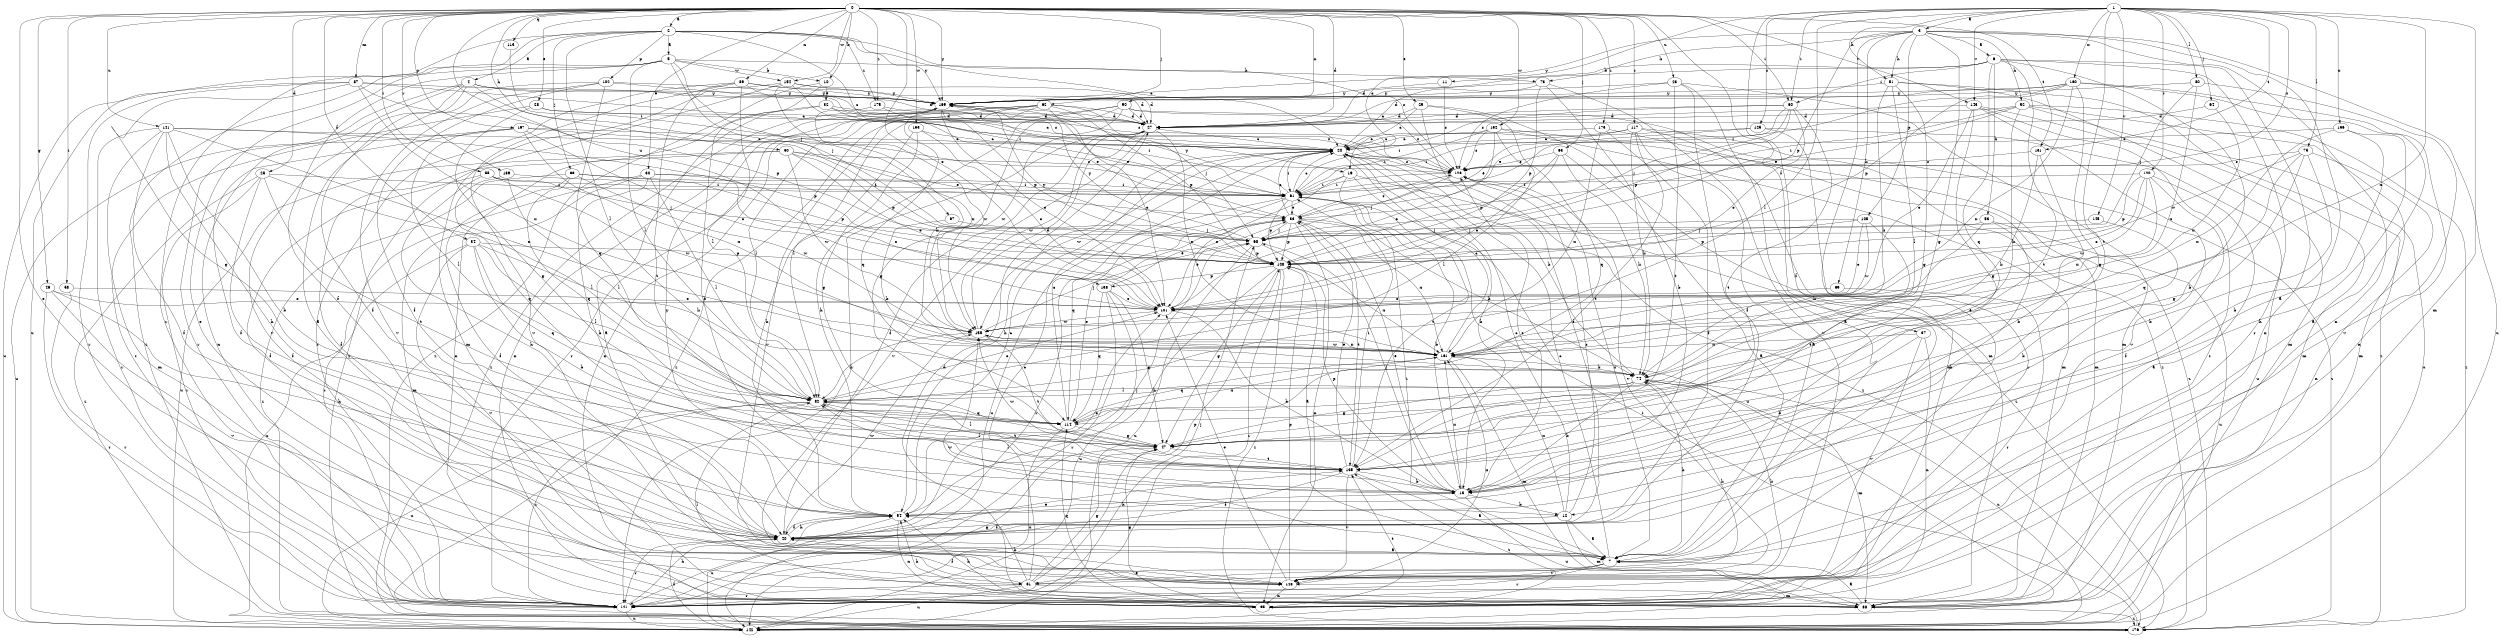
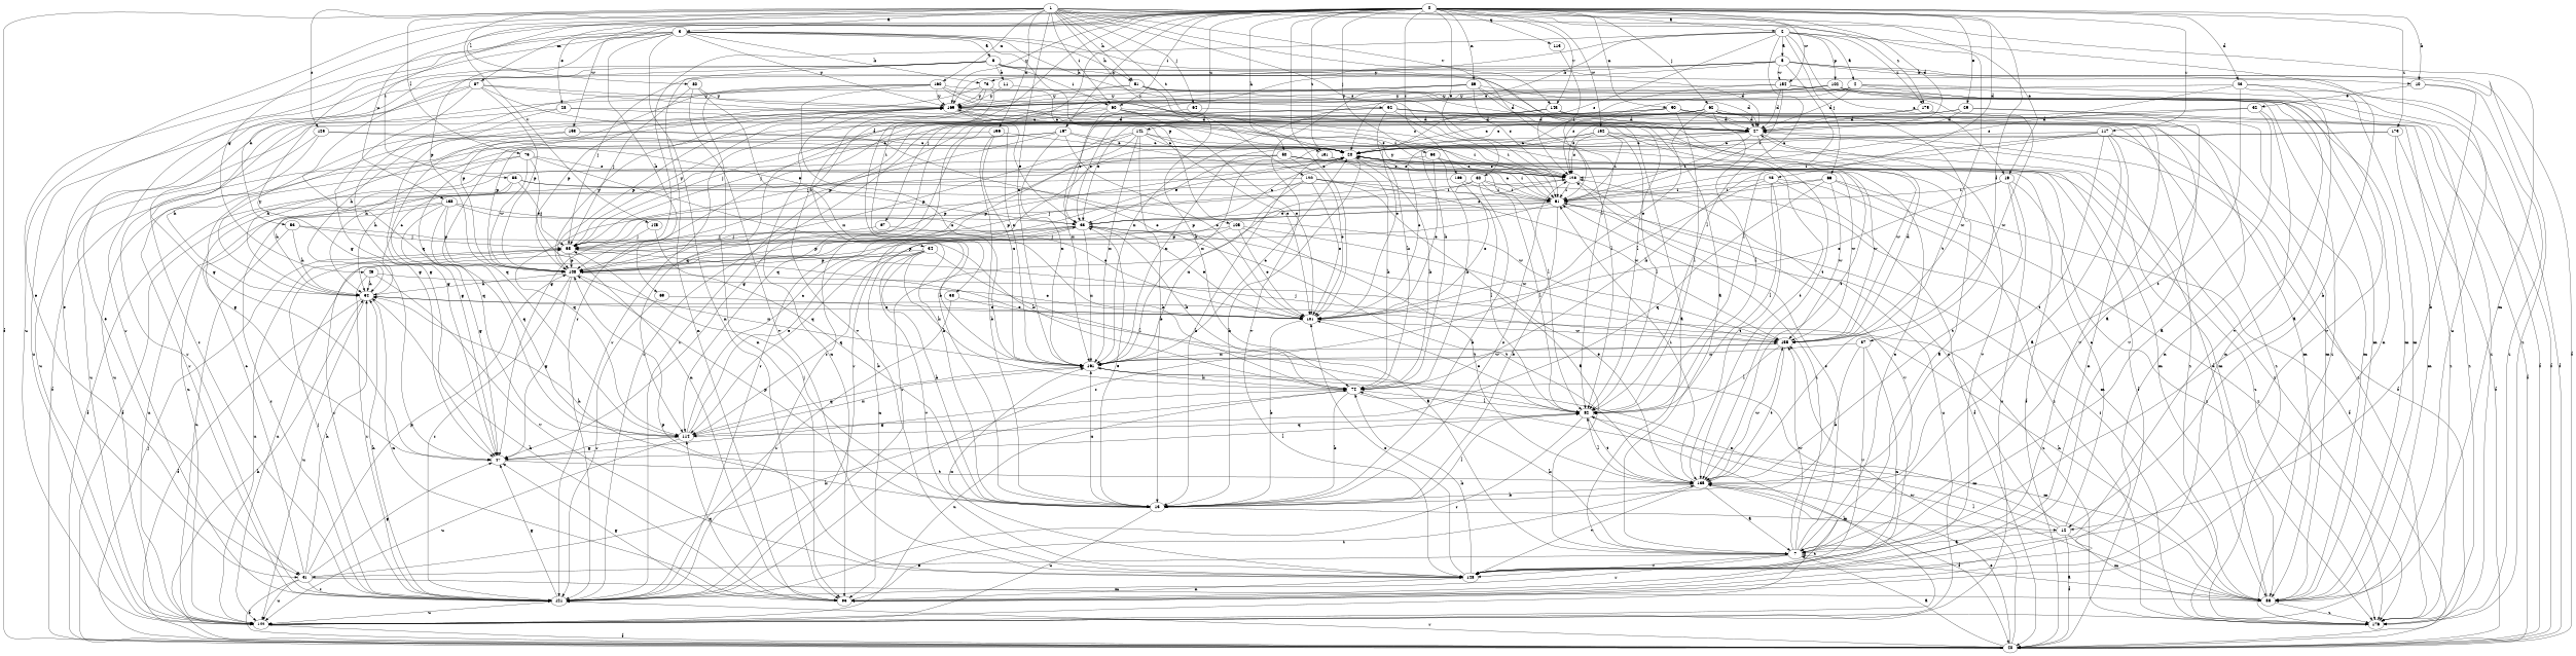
  strict digraph {
    0
    2
    10
    23
    25
    27
    28
    29
    30
    31
    34
    37
    46
    50
    55
    58
    60
    62
    63
    87
    89
    90
    101
    113
    117
    n26 [label=189]
    131
    138
    141
    143
    152
    153
    154
    167
    169
    173
    175
    19
    82
    128
    4
    5
    20
    66
    102
    121
    142
    176
    12
    32
    40
    88
    135
    7
    61
    161
    148
    155
    47
    114
    13
    108
    74
    54
    95
    33
    68
    1
    3
    51
    64
    75
    80
    120
    125
    145
    156
    160
    6
    52
    69
    73
    105
    67
    11
    53
    0 -> 2 [label=a]
    0 -> 10 [label=b]
-   0 -> 23 [label=u]
+   0 -> 23 [label=d]
    0 -> 25 [label=d]
    0 -> 27 [label=d]
    0 -> 28 [label=e]
    0 -> 29 [label=e]
    0 -> 30 [label=e]
    0 -> 31 [label=e]
    0 -> 34 [label=f]
    0 -> 37 [label=f]
    0 -> 46 [label=g]
    0 -> 50 [label=h]
    0 -> 55 [label=i]
    0 -> 58 [label=i]
    0 -> 60 [label=i]
    0 -> 62 [label=j]
    0 -> 63 [label=j]
    0 -> 87 [label=m]
    0 -> 89 [label=n]
    0 -> 90 [label=n]
    0 -> 101 [label=o]
    0 -> 113 [label=q]
    0 -> 117 [label=r]
    0 -> n26 [label=r]
    0 -> 131 [label=t]
    0 -> 138 [label=u]
    0 -> 141 [label=u]
    0 -> 143 [label=v]
    0 -> 152 [label=w]
    0 -> 153 [label=w]
    0 -> 154 [label=w]
    0 -> 167 [label=y]
    0 -> 169 [label=y]
    0 -> 173 [label=z]
    0 -> 175 [label=z]
    2 -> 169 [label=y]
    2 -> 175 [label=z]
    2 -> 19 [label=c]
    2 -> 82 [label=l]
    2 -> 128 [label=s]
    2 -> 4 [label=a]
    2 -> 5 [label=a]
    2 -> 20 [label=c]
    2 -> 66 [label=j]
    2 -> 102 [label=p]
    2 -> 121 [label=r]
    2 -> 142 [label=u]
    10 -> 176 [label=z]
    10 -> 12 [label=b]
    10 -> 32 [label=e]
    23 -> 169 [label=y]
    23 -> 128 [label=s]
    23 -> 40 [label=f]
    23 -> 88 [label=m]
    23 -> 135 [label=t]
    23 -> 7 [label=a]
    25 -> 82 [label=l]
    25 -> 121 [label=r]
    25 -> 176 [label=z]
    25 -> 40 [label=f]
    25 -> 135 [label=t]
    25 -> 61 [label=i]
    27 -> 20 [label=c]
    27 -> 121 [label=r]
    27 -> 40 [label=f]
    27 -> 161 [label=x]
    27 -> 148 [label=v]
    27 -> 155 [label=w]
    28 -> 27 [label=d]
    28 -> 128 [label=s]
    28 -> 121 [label=r]
    28 -> 47 [label=g]
    29 -> 27 [label=d]
    29 -> 20 [label=c]
    29 -> 40 [label=f]
    29 -> 88 [label=m]
    29 -> 114 [label=q]
    30 -> 101 [label=o]
    30 -> 82 [label=l]
    30 -> 121 [label=r]
    30 -> 88 [label=m]
    30 -> 61 [label=i]
    30 -> 13 [label=b]
    31 -> 20 [label=c]
    31 -> 121 [label=r]
    31 -> 142 [label=u]
    31 -> 40 [label=f]
    31 -> 88 [label=m]
    31 -> 47 [label=g]
    31 -> 108 [label=p]
    31 -> 74 [label=k]
    31 -> 54 [label=h]
    34 -> 82 [label=l]
    34 -> 142 [label=u]
    34 -> 148 [label=v]
    34 -> 114 [label=q]
    34 -> 13 [label=b]
    34 -> 108 [label=p]
    34 -> 74 [label=k]
    37 -> 161 [label=x]
    37 -> 148 [label=v]
    37 -> 13 [label=b]
    37 -> 95 [label=n]
    46 -> 101 [label=o]
    46 -> 121 [label=r]
    46 -> 148 [label=v]
    46 -> 54 [label=h]
    50 -> 101 [label=o]
    50 -> 128 [label=s]
    50 -> 142 [label=u]
    50 -> 40 [label=f]
    50 -> 155 [label=w]
    50 -> 108 [label=p]
    50 -> 33 [label=e]
    55 -> 40 [label=f]
    55 -> 61 [label=i]
    55 -> 155 [label=w]
    55 -> 54 [label=h]
    55 -> 68 [label=j]
    58 -> 101 [label=o]
    58 -> 121 [label=r]
    60 -> 27 [label=d]
    60 -> 101 [label=o]
    60 -> 135 [label=t]
    60 -> 61 [label=i]
    60 -> 108 [label=p]
    60 -> 33 [label=e]
    60 -> 68 [label=j]
    62 -> 27 [label=d]
    62 -> 101 [label=o]
    62 -> 82 [label=l]
    62 -> 121 [label=r]
    62 -> 176 [label=z]
    62 -> 148 [label=v]
    62 -> 108 [label=p]
    62 -> 95 [label=n]
    62 -> 68 [label=j]
    63 -> 101 [label=o]
    63 -> 128 [label=s]
    63 -> 7 [label=a]
    63 -> 108 [label=p]
    63 -> 74 [label=k]
    87 -> 169 [label=y]
    87 -> 20 [label=c]
    87 -> 121 [label=r]
    87 -> 142 [label=u]
    87 -> 161 [label=x]
    87 -> 47 [label=g]
    87 -> 108 [label=p]
    89 -> 27 [label=d]
    89 -> 169 [label=y]
    89 -> 82 [label=l]
    89 -> 128 [label=s]
    89 -> 121 [label=r]
    89 -> 135 [label=t]
    89 -> 148 [label=v]
    90 -> 27 [label=d]
    90 -> 82 [label=l]
    90 -> 128 [label=s]
    90 -> 176 [label=z]
    90 -> 155 [label=w]
    90 -> 47 [label=g]
    90 -> 54 [label=h]
    101 -> 155 [label=w]
    101 -> 13 [label=b]
    101 -> 33 [label=e]
    113 -> 61 [label=i]
    117 -> 20 [label=c]
    117 -> 176 [label=z]
    117 -> 135 [label=t]
    117 -> 7 [label=a]
    117 -> 61 [label=i]
    117 -> 74 [label=k]
    117 -> 95 [label=n]
    n26 -> 82 [label=l]
    n26 -> 61 [label=i]
    n26 -> 114 [label=q]
    131 -> 128 [label=s]
    131 -> 13 [label=b]
    131 -> 74 [label=k]
    138 -> 101 [label=o]
    138 -> 121 [label=r]
    138 -> 142 [label=u]
    138 -> 47 [label=g]
    138 -> 114 [label=q]
-   108 -> 138 [label=p]
+   138 -> 108 [label=p]
    138 -> 33 [label=e]
    141 -> 20 [label=c]
    141 -> 121 [label=r]
    141 -> 40 [label=f]
    141 -> 88 [label=m]
    141 -> 161 [label=x]
    141 -> 13 [label=b]
    141 -> 108 [label=p]
    141 -> 54 [label=h]
    143 -> 27 [label=d]
    143 -> 101 [label=o]
    143 -> 121 [label=r]
    143 -> 88 [label=m]
    143 -> 148 [label=v]
    143 -> 47 [label=g]
    152 -> 101 [label=o]
    152 -> 82 [label=l]
    152 -> 128 [label=s]
    152 -> 20 [label=c]
    152 -> 176 [label=z]
    152 -> 88 [label=m]
    152 -> 61 [label=i]
    153 -> 101 [label=o]
    153 -> 20 [label=c]
    153 -> 47 [label=g]
    153 -> 54 [label=h]
    154 -> 27 [label=d]
    154 -> 169 [label=y]
    154 -> 176 [label=z]
    154 -> 88 [label=m]
    154 -> 61 [label=i]
    154 -> 74 [label=k]
    167 -> 101 [label=o]
    167 -> 82 [label=l]
    167 -> 20 [label=c]
    167 -> 142 [label=u]
    167 -> 40 [label=f]
    167 -> 161 [label=x]
    167 -> 68 [label=j]
    169 -> 27 [label=d]
    169 -> 101 [label=o]
    169 -> 176 [label=z]
    169 -> 114 [label=q]
    169 -> 108 [label=p]
    169 -> 95 [label=n]
    169 -> 33 [label=e]
    173 -> 20 [label=c]
    173 -> 40 [label=f]
    173 -> 88 [label=m]
    173 -> 161 [label=x]
    175 -> 27 [label=d]
    175 -> 155 [label=w]
    175 -> 33 [label=e]
    19 -> 101 [label=o]
    19 -> 142 [label=u]
    19 -> 176 [label=z]
    19 -> 135 [label=t]
    19 -> 61 [label=i]
    82 -> 101 [label=o]
    82 -> 121 [label=r]
    82 -> 142 [label=u]
    82 -> 135 [label=t]
    82 -> 114 [label=q]
    128 -> 61 [label=i]
    128 -> 148 [label=v]
    128 -> 68 [label=j]
    4 -> 27 [label=d]
    4 -> 169 [label=y]
    4 -> 121 [label=r]
    4 -> 40 [label=f]
    4 -> 161 [label=x]
    4 -> 148 [label=v]
    4 -> 95 [label=n]
    5 -> 10 [label=b]
    5 -> 31 [label=e]
    5 -> 154 [label=w]
    5 -> 82 [label=l]
    5 -> 176 [label=z]
    5 -> 40 [label=f]
    5 -> 68 [label=j]
    5 -> 73 [label=k]
    5 -> 67 [label=j]
    20 -> 128 [label=s]
    20 -> 176 [label=z]
    20 -> 61 [label=i]
    20 -> 155 [label=w]
    20 -> 13 [label=b]
    20 -> 74 [label=k]
    20 -> 54 [label=h]
    66 -> 176 [label=z]
    66 -> 40 [label=f]
    66 -> 61 [label=i]
    66 -> 155 [label=w]
    66 -> 114 [label=q]
    66 -> 108 [label=p]
    102 -> 169 [label=y]
    102 -> 128 [label=s]
    102 -> 40 [label=f]
    102 -> 7 [label=a]
    102 -> 148 [label=v]
    102 -> 114 [label=q]
    121 -> 142 [label=u]
    121 -> 47 [label=g]
    121 -> 54 [label=h]
    121 -> 68 [label=j]
    142 -> 40 [label=f]
    142 -> 135 [label=t]
    176 -> 61 [label=i]
    12 -> 128 [label=s]
    12 -> 20 [label=c]
    12 -> 40 [label=f]
    12 -> 88 [label=m]
    12 -> 7 [label=a]
    12 -> 161 [label=x]
    32 -> 27 [label=d]
    32 -> 20 [label=c]
    32 -> 7 [label=a]
-   32 -> 61 [label=i]
+   27 -> 61 [label=i]
    32 -> 95 [label=n]
    40 -> 121 [label=r]
    40 -> 135 [label=e]
    40 -> 7 [label=a]
    40 -> 155 [label=w]
    40 -> 54 [label=h]
    40 -> 68 [label=j]
    88 -> 27 [label=d]
    88 -> 82 [label=l]
    88 -> 176 [label=z]
    88 -> 7 [label=a]
    88 -> 54 [label=h]
    135 -> 82 [label=l]
    135 -> 40 [label=f]
    135 -> 7 [label=a]
    135 -> 61 [label=i]
    135 -> 148 [label=v]
    135 -> 155 [label=w]
    135 -> 13 [label=b]
    135 -> 33 [label=e]
    7 -> 31 [label=e]
    7 -> 128 [label=s]
    7 -> 20 [label=c]
    7 -> 121 [label=r]
    7 -> 61 [label=i]
    7 -> 148 [label=v]
    7 -> 155 [label=w]
    7 -> 74 [label=k]
    61 -> 169 [label=y]
    61 -> 20 [label=c]
    61 -> 142 [label=u]
    61 -> 114 [label=q]
    61 -> 13 [label=b]
    61 -> 108 [label=p]
    61 -> 33 [label=e]
    161 -> 20 [label=c]
    161 -> 88 [label=m]
    161 -> 155 [label=w]
    161 -> 114 [label=q]
    161 -> 74 [label=k]
    148 -> 101 [label=o]
    148 -> 161 [label=x]
    148 -> 108 [label=p]
    148 -> 74 [label=k]
    148 -> 95 [label=n]
    155 -> 27 [label=d]
    155 -> 82 [label=l]
    155 -> 135 [label=t]
    155 -> 161 [label=x]
    155 -> 68 [label=j]
    47 -> 82 [label=l]
    47 -> 135 [label=t]
    114 -> 20 [label=c]
    114 -> 142 [label=u]
    114 -> 161 [label=x]
    114 -> 47 [label=g]
    114 -> 33 [label=e]
    13 -> 82 [label=l]
    13 -> 128 [label=s]
    13 -> 142 [label=u]
    13 -> 12 [label=b]
    13 -> 161 [label=x]
    13 -> 108 [label=p]
    13 -> 54 [label=h]
    13 -> 33 [label=e]
    13 -> 68 [label=j]
    108 -> 169 [label=y]
    108 -> 121 [label=r]
    108 -> 176 [label=z]
    108 -> 161 [label=x]
    108 -> 47 [label=g]
    108 -> 54 [label=h]
    74 -> 82 [label=l]
    74 -> 142 [label=u]
    74 -> 88 [label=m]
    74 -> 47 [label=g]
    74 -> 13 [label=b]
    54 -> 101 [label=o]
    54 -> 169 [label=y]
    54 -> 20 [label=c]
    54 -> 142 [label=u]
    54 -> 40 [label=f]
    54 -> 95 [label=n]
    95 -> 135 [label=t]
    95 -> 47 [label=g]
    95 -> 114 [label=q]
    95 -> 54 [label=h]
    33 -> 128 [label=s]
    33 -> 20 [label=c]
    33 -> 121 [label=r]
    33 -> 135 [label=t]
    33 -> 161 [label=x]
    33 -> 108 [label=p]
    33 -> 74 [label=k]
    33 -> 95 [label=n]
    33 -> 68 [label=j]
    68 -> 169 [label=y]
    68 -> 142 [label=u]
    68 -> 7 [label=a]
    68 -> 108 [label=p]
    1 -> 60 [label=i]
    1 -> 131 [label=t]
    1 -> 143 [label=v]
    1 -> 19 [label=c]
    1 -> 82 [label=l]
    1 -> 128 [label=s]
    1 -> 40 [label=f]
    1 -> 88 [label=m]
    1 -> 135 [label=t]
    1 -> 161 [label=x]
    1 -> 3 [label=a]
    1 -> 51 [label=h]
    1 -> 64 [label=j]
    1 -> 75 [label=l]
    1 -> 80 [label=l]
    1 -> 120 [label=r]
    1 -> 125 [label=s]
    1 -> 145 [label=v]
    1 -> 156 [label=x]
    1 -> 160 [label=x]
    3 -> 31 [label=e]
    3 -> 169 [label=y]
    3 -> 142 [label=u]
    3 -> 7 [label=a]
    3 -> 47 [label=g]
    3 -> 108 [label=p]
    3 -> 95 [label=n]
    3 -> 51 [label=h]
    3 -> 6 [label=a]
    3 -> 52 [label=h]
    3 -> 69 [label=k]
    3 -> 73 [label=k]
    3 -> 105 [label=p]
    51 -> 169 [label=y]
    51 -> 82 [label=l]
    51 -> 176 [label=z]
    51 -> 88 [label=m]
    51 -> 47 [label=g]
    51 -> 74 [label=k]
    64 -> 27 [label=d]
    64 -> 161 [label=x]
    75 -> 128 [label=s]
    75 -> 47 [label=g]
    75 -> 114 [label=q]
    75 -> 13 [label=b]
    75 -> 108 [label=w]
    75 -> 95 [label=n]
    80 -> 169 [label=y]
    80 -> 161 [label=x]
    80 -> 148 [label=v]
    80 -> 68 [label=j]
    120 -> 101 [label=o]
    120 -> 40 [label=f]
    120 -> 7 [label=a]
    120 -> 61 [label=i]
    120 -> 161 [label=x]
    120 -> 155 [label=w]
    120 -> 108 [label=p]
    125 -> 20 [label=c]
    125 -> 121 [label=r]
    125 -> 142 [label=u]
    125 -> 33 [label=e]
    145 -> 13 [label=b]
    145 -> 68 [label=j]
    156 -> 20 [label=c]
    156 -> 161 [label=x]
    156 -> 13 [label=b]
    156 -> 54 [label=h]
    160 -> 27 [label=d]
    160 -> 169 [label=y]
    160 -> 7 [label=a]
    160 -> 61 [label=i]
    160 -> 161 [label=x]
    160 -> 47 [label=g]
    160 -> 108 [label=p]
    160 -> 95 [label=n]
    6 -> 27 [label=d]
    6 -> 60 [label=i]
    6 -> 121 [label=r]
    6 -> 12 [label=b]
    6 -> 135 [label=t]
    6 -> 114 [label=q]
    6 -> 95 [label=n]
    6 -> 11 [label=b]
    6 -> 53 [label=h]
    52 -> 27 [label=d]
    52 -> 142 [label=u]
    52 -> 176 [label=z]
    52 -> 88 [label=m]
    52 -> 61 [label=i]
    52 -> 74 [label=k]
    52 -> 33 [label=e]
    69 -> 101 [label=o]
    69 -> 121 [label=r]
    73 -> 169 [label=y]
    73 -> 20 [label=c]
    73 -> 148 [label=v]
    73 -> 13 [label=b]
    73 -> 108 [label=p]
    105 -> 101 [label=o]
    105 -> 135 [label=t]
    105 -> 155 [label=w]
    105 -> 108 [label=p]
    105 -> 68 [label=j]
    67 -> 74 [label=k]
    67 -> 68 [label=j]
    11 -> 169 [label=y]
    11 -> 128 [label=s]
    53 -> 142 [label=u]
    53 -> 74 [label=k]
    53 -> 54 [label=h]
    53 -> 68 [label=j]
  }
